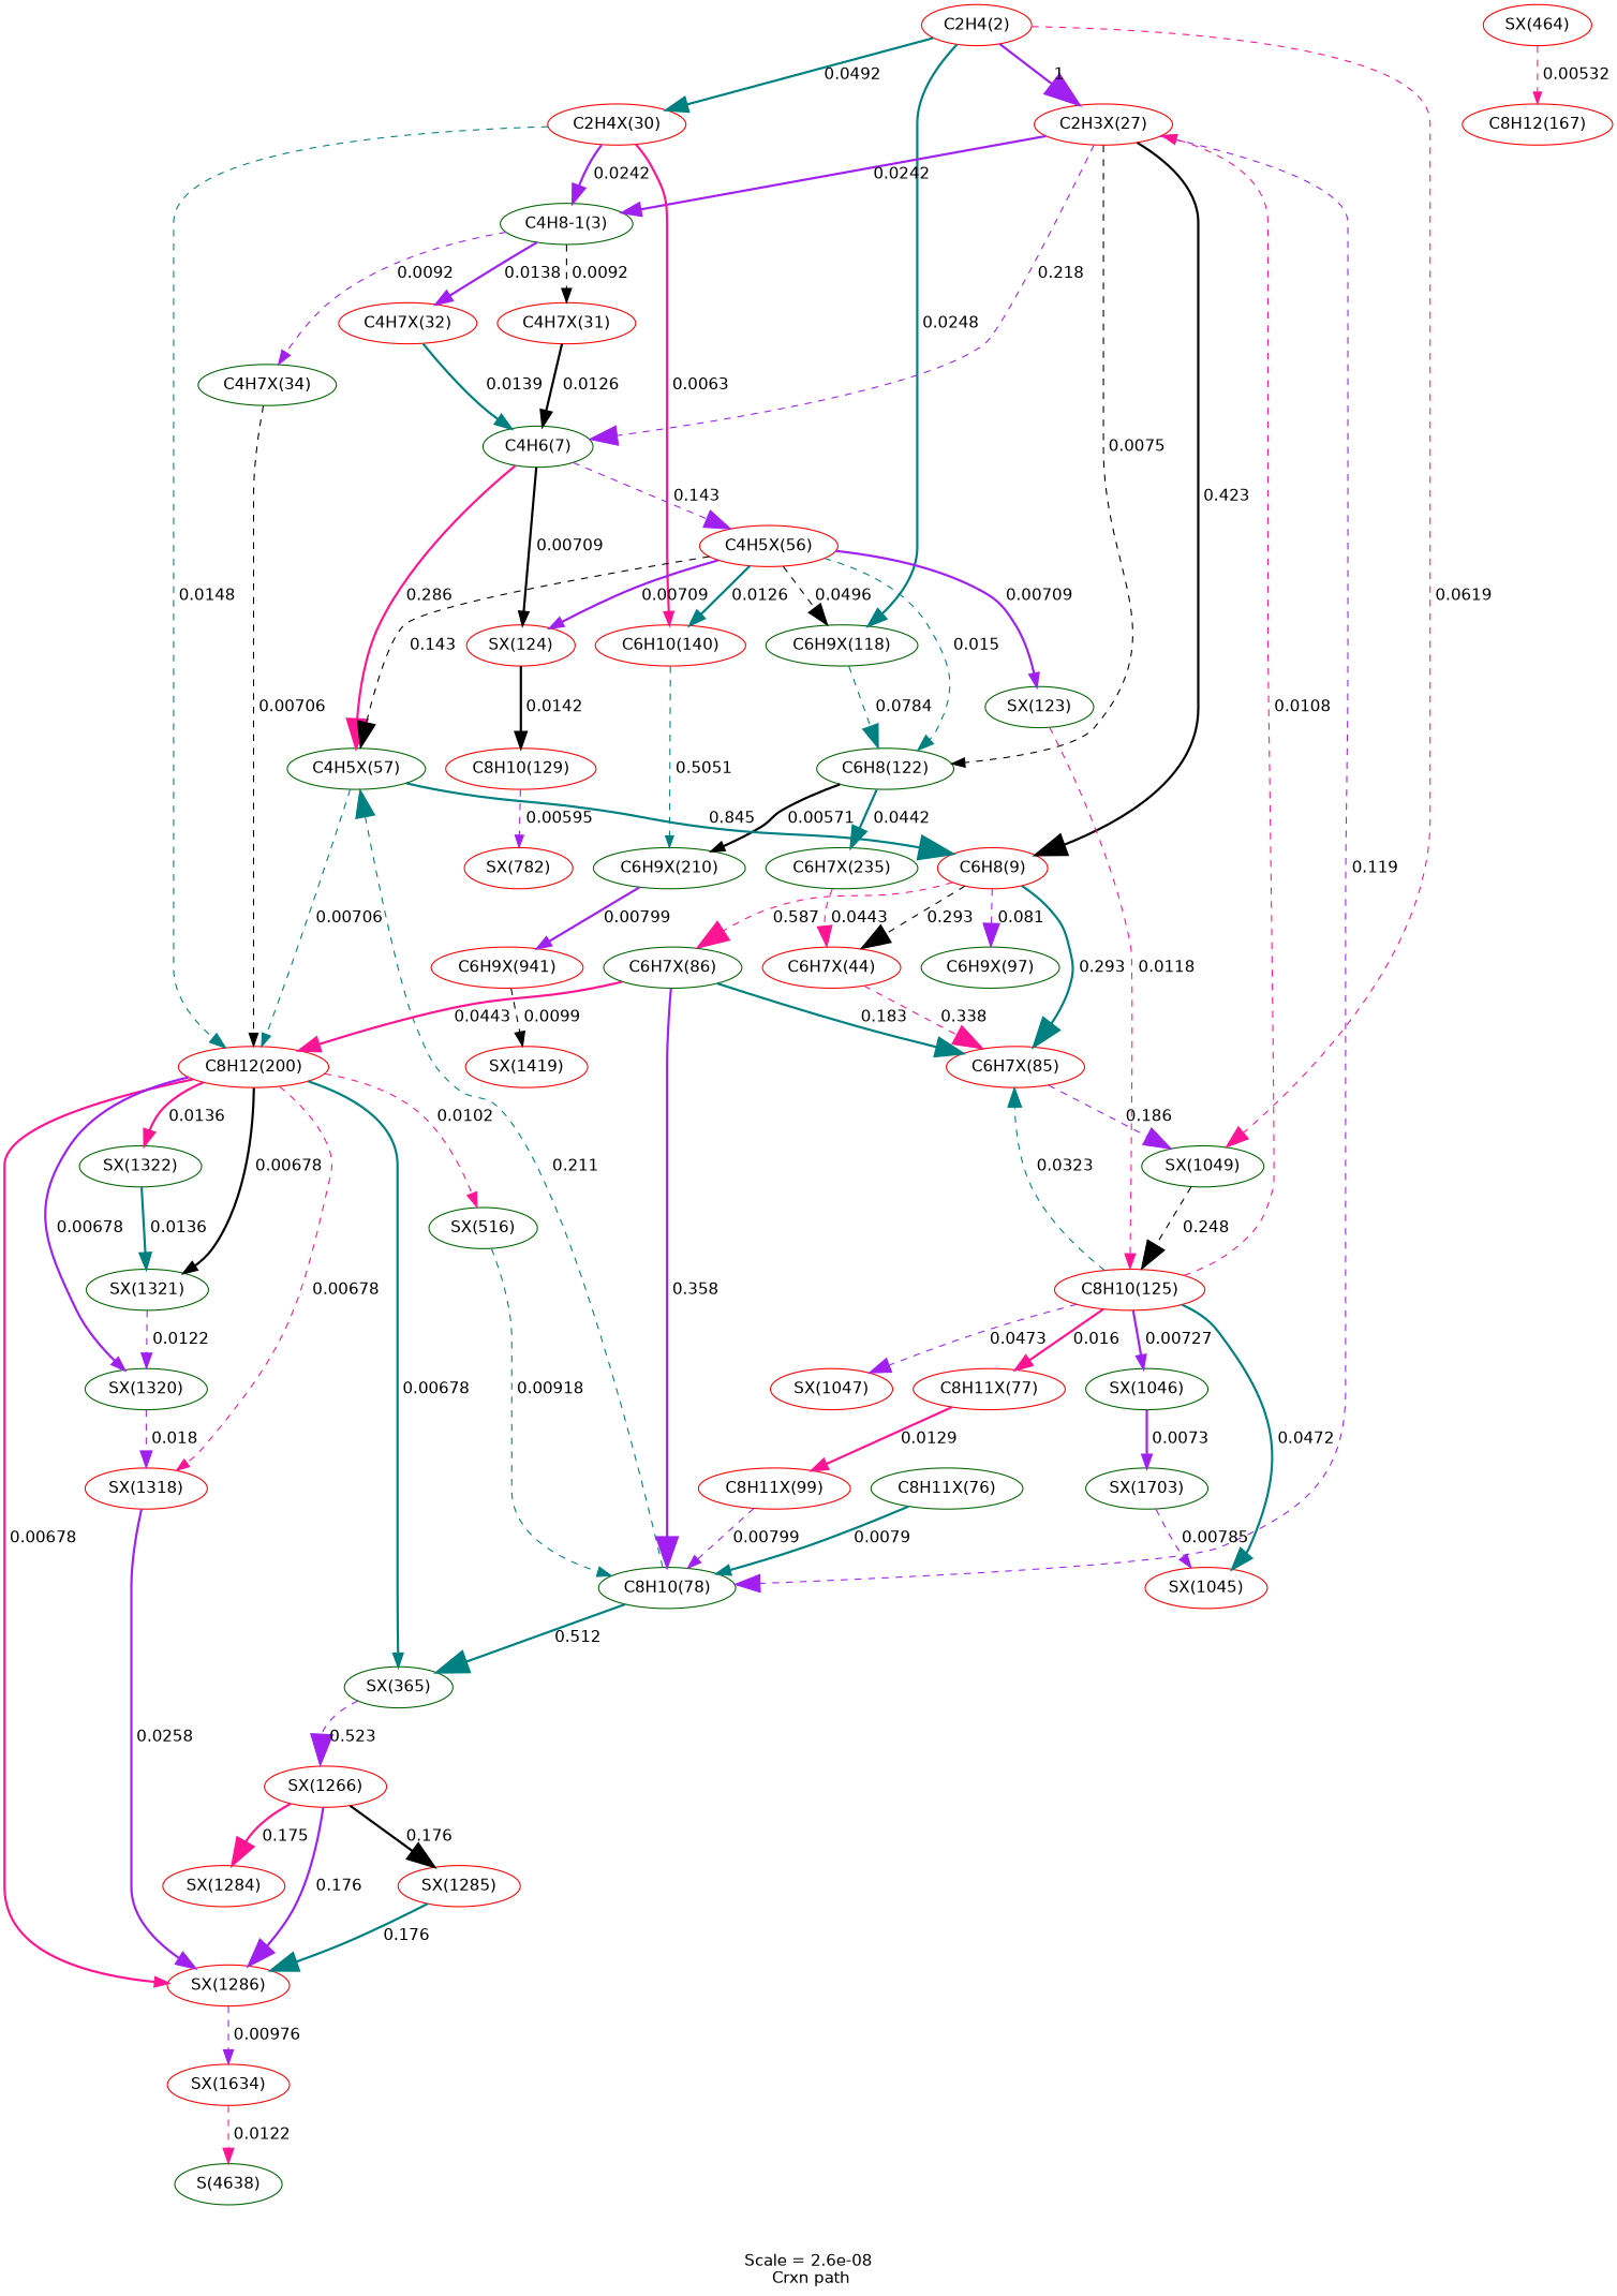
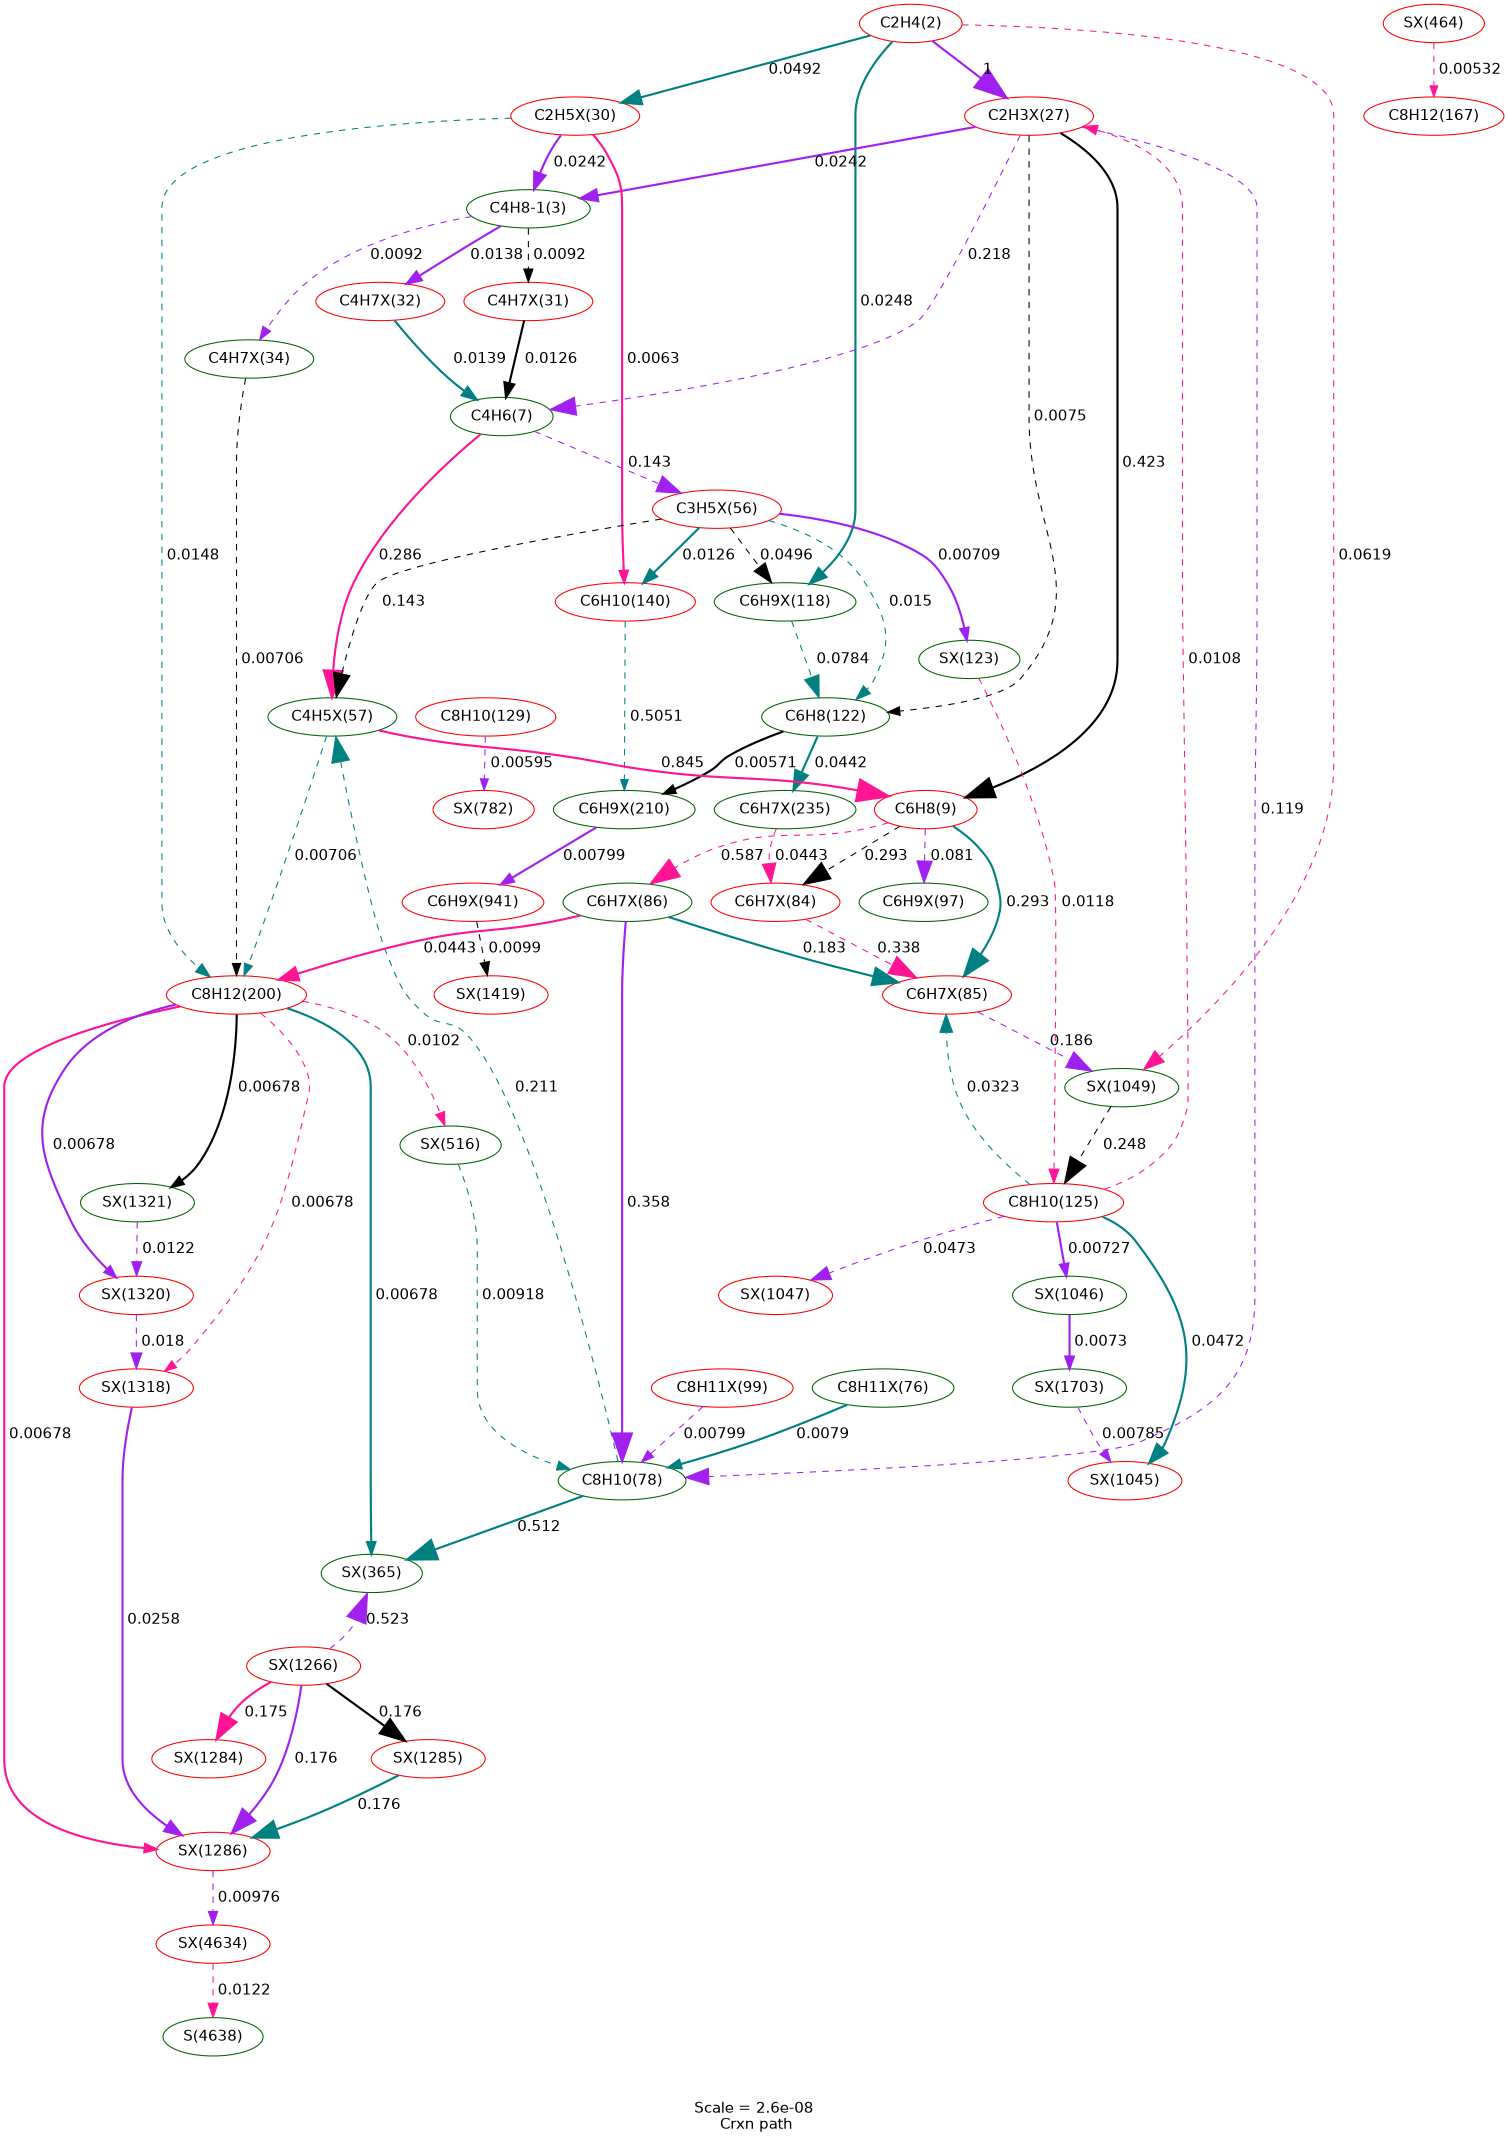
  digraph {
    fontname=Helvetica
    label="Scale = 2.6e-08\l Crxn path"
    node [color=red fontname=Helvetica]
    edge [arrowsize=1.13 color=purple fontname=Helvetica style=bold]
    n1 [label="C2H4(2)"]
    n2 [label="C2H3X(27)"]
-   n3 [label="C2H4X(30)"]
+   n3 [label="C2H5X(30)"]
    n4 [color=darkgreen label="C6H9X(118)"]
    n5 [color=darkgreen label="SX(1049)"]
    n6 [color=darkgreen label="C4H6(7)"]
    n7 [label="C6H8(9)"]
    n8 [color=darkgreen label="C4H8-1(3)"]
    n9 [color=darkgreen label="C6H8(122)"]
    n10 [color=darkgreen label="C8H10(78)"]
    n11 [label="C8H12(200)"]
    n12 [label="C6H10(140)"]
    n13 [label="C8H10(125)"]
    n14 [color=darkgreen label="C4H5X(57)"]
-   n15 [label="C4H5X(56)"]
-   n16 [label="SX(124)"]
+   n15 [label="C3H5X(56)"]
    n17 [color=darkgreen label="C6H7X(86)"]
    n18 [color=darkgreen label="C6H9X(97)"]
    n19 [label="C6H7X(85)"]
-   n20 [label="C6H7X(44)"]
+   n20 [label="C6H7X(84)"]
    n21 [label="C4H7X(32)"]
    n22 [label="C4H7X(31)"]
    n23 [color=darkgreen label="C4H7X(34)"]
    n24 [color=darkgreen label="C6H9X(210)"]
    n25 [color=darkgreen label="C6H7X(235)"]
    n26 [color=darkgreen label="SX(365)"]
    n27 [color=darkgreen label="SX(516)"]
    n28 [label="SX(1286)"]
    n29 [label="SX(1318)"]
-   n30 [color=darkgreen label="SX(1320)"]
+   n30 [label="SX(1320)"]
    n31 [color=darkgreen label="SX(1321)"]
-   n32 [color=darkgreen label="SX(1322)"]
-   n33 [label="C8H11X(77)"]
    n34 [label="SX(1045)"]
    n35 [color=darkgreen label="SX(1046)"]
    n36 [label="SX(1047)"]
    n37 [color=darkgreen label="SX(123)"]
    n38 [label="C8H10(129)"]
    n39 [label="C6H9X(941)"]
    n40 [label="SX(1266)"]
    n41 [label="C8H11X(99)"]
    n42 [color=darkgreen label="SX(1703)"]
    n43 [label="SX(782)"]
-   n44 [label="SX(1634)"]
+   n44 [label="SX(4634)"]
    n45 [label="SX(1419)"]
    n46 [color=darkgreen label="C8H11X(76)"]
    n47 [label="SX(1285)"]
    n48 [label="SX(1284)"]
    n49 [color=darkgreen label="S(4638)"]
    n50 [label="SX(464)"]
    n51 [label="C8H12(167)"]
    n1 -> n2 [arrowsize=3 label=" 1"]
    n1 -> n3 [arrowsize=1.86 color=teal label=" 0.0492"]
    n1 -> n4 [arrowsize=1.6 color=teal label=" 0.0248"]
    n1 -> n5 [arrowsize=1.95 color=deeppink label=" 0.0619" style=dashed]
    n2 -> n6 [arrowsize=2.43 label=" 0.218" style=dashed]
    n2 -> n7 [arrowsize=2.67 color=black label=" 0.423"]
    n2 -> n8 [arrowsize=1.6 label=" 0.0242"]
    n2 -> n9 [arrowsize=1.15 color=black label=" 0.0075" style=dashed]
    n2 -> n10 [arrowsize=2.2 label=" 0.119" style=dashed]
    n3 -> n8 [arrowsize=1.6 label=" 0.0242"]
    n3 -> n11 [arrowsize=1.41 color=teal label=" 0.0148" style=dashed]
    n3 -> n12 [arrowsize=1.09 color=deeppink label=" 0.0063"]
    n4 -> n9 [arrowsize=2.04 color=teal label=" 0.0784" style=dashed]
    n5 -> n13 [arrowsize=2.47 color=black label=" 0.248" style=dashed]
    n6 -> n14 [arrowsize=2.53 color=deeppink label=" 0.286"]
    n6 -> n15 [arrowsize=2.27 label=" 0.143" style=dashed]
-   n6 -> n16 [color=black label=" 0.00709"]
    n7 -> n17 [arrowsize=2.8 color=deeppink label=" 0.587" style=dashed]
    n7 -> n18 [arrowsize=2.05 label=" 0.081" style=dashed]
    n7 -> n19 [arrowsize=2.54 color=teal label=" 0.293"]
    n7 -> n20 [arrowsize=2.54 color=black label=" 0.293" style=dashed]
    n8 -> n21 [arrowsize=1.38 label=" 0.0138"]
    n8 -> n22 [arrowsize=1.23 color=black label=" 0.0092" style=dashed]
    n8 -> n23 [arrowsize=1.23 label=" 0.0092" style=dashed]
    n9 -> n24 [arrowsize=1.05 color=black label=" 0.00571"]
    n9 -> n25 [arrowsize=1.82 color=teal label=" 0.0442"]
    n10 -> n14 [arrowsize=2.41 color=teal label=" 0.211" style=dashed]
    n10 -> n26 [arrowsize=2.75 color=teal label=" 0.512"]
    n11 -> n26 [arrowsize=1.12 color=teal label=" 0.00678"]
    n11 -> n27 [arrowsize=1.27 color=deeppink label=" 0.0102" style=dashed]
    n11 -> n28 [arrowsize=1.12 color=deeppink label=" 0.00678"]
    n11 -> n29 [arrowsize=1.12 color=deeppink label=" 0.00678" style=dashed]
    n11 -> n30 [arrowsize=1.12 label=" 0.00678"]
    n11 -> n31 [arrowsize=1.12 color=black label=" 0.00678"]
-   n11 -> n32 [arrowsize=1.38 color=deeppink label=" 0.0136"]
    n12 -> n24 [arrowsize=1.01 color=teal label=" 0.5051" style=dashed]
    n13 -> n2 [arrowsize=1.29 color=deeppink label=" 0.0108" style=dashed]
    n13 -> n19 [arrowsize=1.7 color=teal label=" 0.0323" style=dashed]
-   n13 -> n33 [arrowsize=1.44 color=deeppink label=" 0.016"]
    n13 -> n34 [arrowsize=1.85 color=teal label=" 0.0472"]
    n13 -> n35 [arrowsize=1.14 label=" 0.00727"]
    n13 -> n36 [arrowsize=1.85 label=" 0.0473" style=dashed]
-   n14 -> n7 [arrowsize=2.94 color=teal label=" 0.845"]
+   n14 -> n7 [arrowsize=2.94 color=deeppink label=" 0.845"]
    n14 -> n11 [color=teal label=" 0.00706" style=dashed]
    n15 -> n4 [arrowsize=1.87 color=black label=" 0.0496" style=dashed]
    n15 -> n9 [arrowsize=1.41 color=teal label=" 0.015" style=dashed]
    n15 -> n12 [arrowsize=1.35 color=teal label=" 0.0126"]
    n15 -> n14 [arrowsize=2.27 color=black label=" 0.143" style=dashed]
-   n15 -> n16 [label=" 0.00709"]
    n15 -> n37 [label=" 0.00709"]
-   n16 -> n38 [arrowsize=1.39 color=black label=" 0.0142"]
    n17 -> n10 [arrowsize=2.61 label=" 0.358"]
    n17 -> n11 [arrowsize=1.82 color=deeppink label=" 0.0443"]
    n17 -> n19 [arrowsize=2.36 color=teal label=" 0.183"]
    n19 -> n5 [arrowsize=2.36 label=" 0.186" style=dashed]
    n20 -> n19 [arrowsize=2.59 color=deeppink label=" 0.338" style=dashed]
    n21 -> n6 [arrowsize=1.39 color=teal label=" 0.0139"]
    n22 -> n6 [arrowsize=1.35 color=black label=" 0.0126"]
    n23 -> n11 [color=black label=" 0.00706" style=dashed]
    n24 -> n39 [arrowsize=1.18 label=" 0.00799"]
    n25 -> n20 [arrowsize=1.82 color=deeppink label=" 0.0443" style=dashed]
-   n26 -> n40 [arrowsize=2.76 label=" 0.523" style=dashed]
+   n40 -> n26 [arrowsize=2.76 label=" 0.523" style=dashed]
    n27 -> n10 [arrowsize=1.23 color=teal label=" 0.00918" style=dashed]
    n28 -> n44 [arrowsize=1.25 label=" 0.00976" style=dashed]
    n29 -> n28 [arrowsize=1.62 label=" 0.0258"]
    n30 -> n29 [arrowsize=1.48 label=" 0.018" style=dashed]
    n31 -> n30 [arrowsize=1.34 label=" 0.0122" style=dashed]
-   n32 -> n31 [arrowsize=1.38 color=teal label=" 0.0136"]
-   n33 -> n41 [arrowsize=1.36 color=deeppink label=" 0.0129"]
    n35 -> n42 [arrowsize=1.14 label=" 0.0073"]
    n37 -> n13 [arrowsize=1.32 color=deeppink label=" 0.0118" style=dashed]
    n38 -> n43 [arrowsize=1.07 label=" 0.00595" style=dashed]
    n39 -> n45 [arrowsize=1.26 color=black label=" 0.0099" style=dashed]
    n40 -> n28 [arrowsize=2.34 label=" 0.176"]
    n40 -> n47 [arrowsize=2.34 color=black label=" 0.176"]
    n40 -> n48 [arrowsize=2.34 color=deeppink label=" 0.175"]
    n41 -> n10 [arrowsize=1.18 label=" 0.00799" style=dashed]
    n42 -> n34 [arrowsize=1.17 label=" 0.00785" style=dashed]
    n44 -> n49 [arrowsize=1.34 color=deeppink label=" 0.0122" style=dashed]
    n46 -> n10 [arrowsize=1.17 color=teal label=" 0.0079"]
    n47 -> n28 [arrowsize=2.34 color=teal label=" 0.176"]
    n50 -> n51 [arrowsize=1.02 color=deeppink label=" 0.00532" style=dashed]
  }
